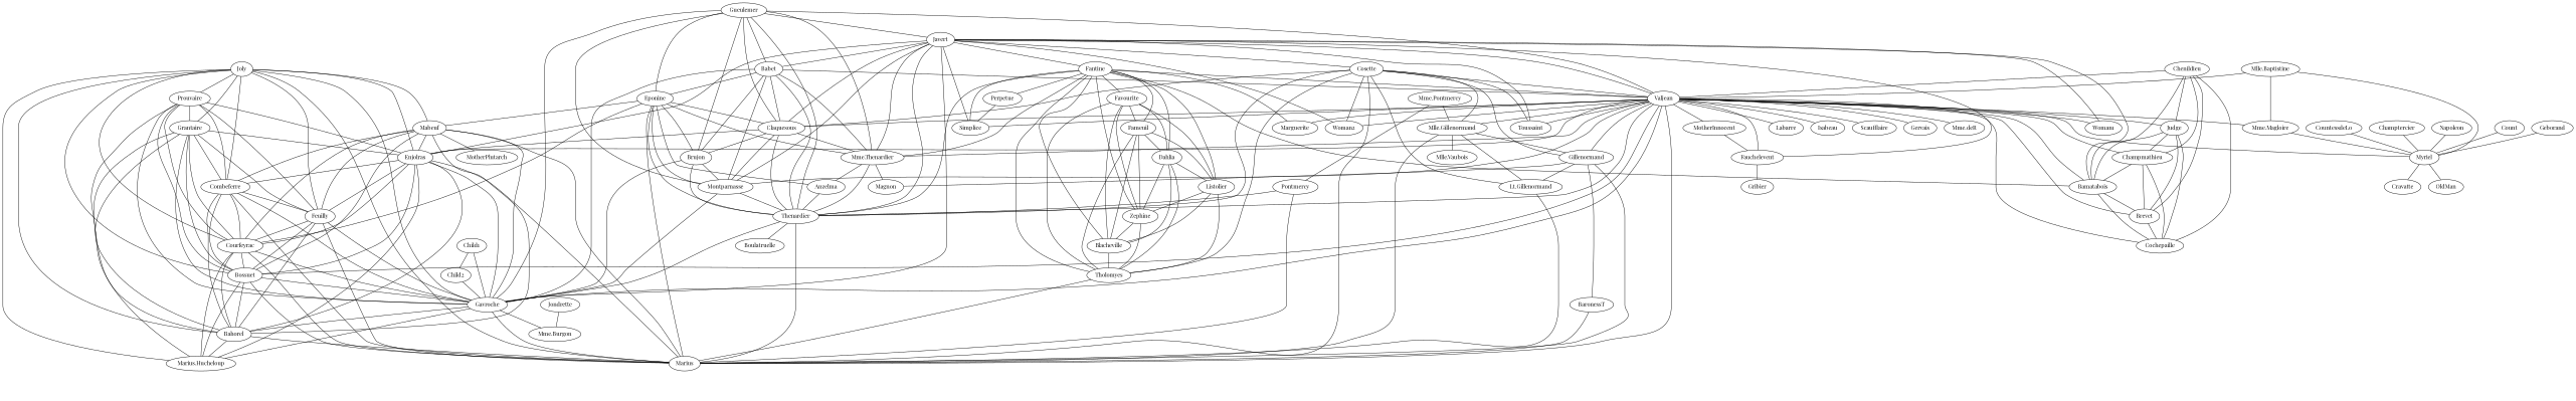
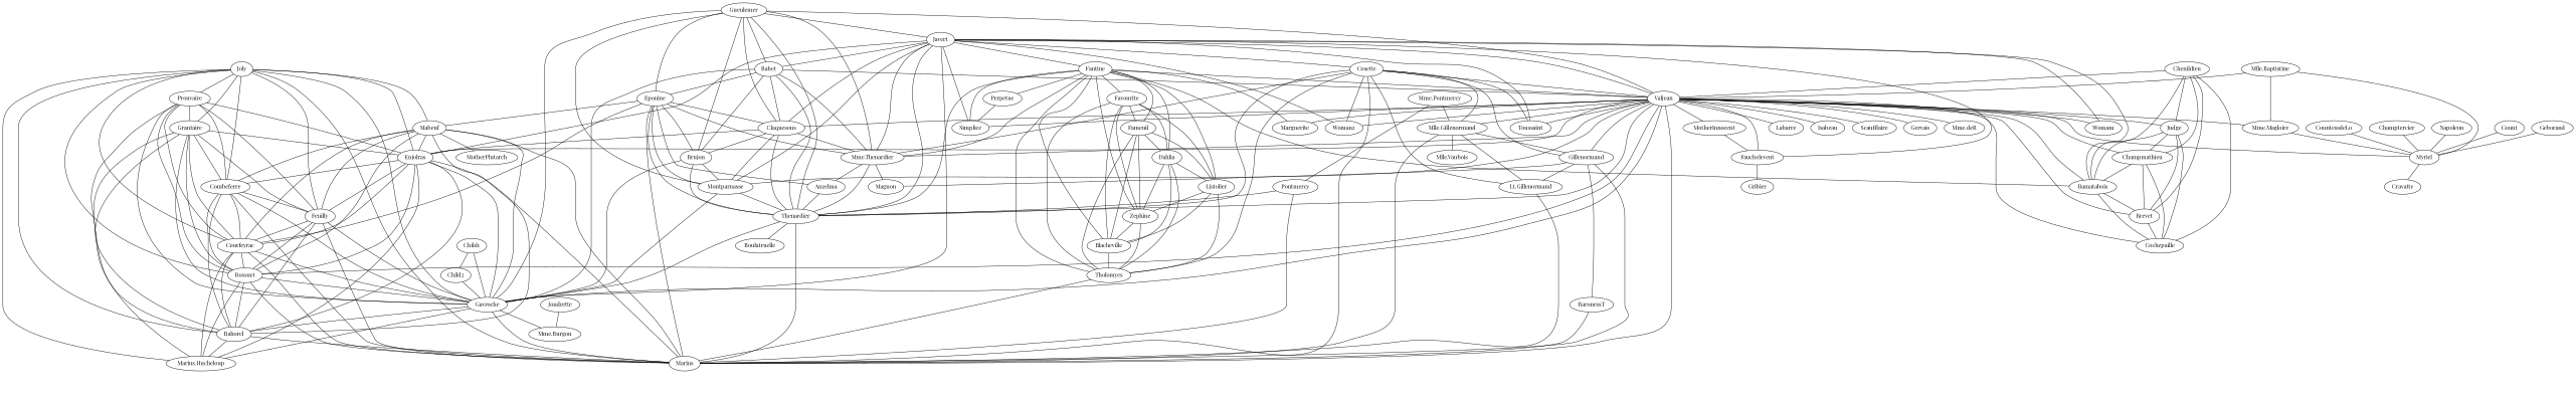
  graph {
    fontname="Playfair Display"
    node [fontname="Playfair Display"]
    edge [fontname="Playfair Display"]
    Gueulemer
    Javert
    Babet
    Valjean
    Eponine
    Claquesous
    "Mme.Thenardier"
    Brujon
    Montparnasse
    Thenardier
    Gavroche
    Enjolras
    Fantine
    Cosette
    Toussaint
    Woman1
    Woman2
    Fauchelevent
    Bamatabois
    Simplice
    Bossuet
    Marius
    Myriel
    "Mme.Magloire"
    Judge
    Champmathieu
    Brevet
    Cochepaille
    Marguerite
    "Mlle.Gillenormand"
    Gillenormand
    Labarre
    MotherInnocent
    Isabeau
    Scaufflaire
    Gervais
    "Mme.deR"
    Mabeuf
    Courfeyrac
    Anzelma
    Magnon
    Boulatruelle
    Bahorel
    n44 [label="Marius.Hucheloup"]
    "Mme.Burgon"
    Combeferre
    Feuilly
    Favourite
    Fameuil
    Perpetue
    Dahlia
    Listolier
    Zephine
    Blacheville
    Tholomyes
    "Lt.Gillenormand"
    Gribier
-   OldMan
    Cravatte
    "Mlle.Vaubois"
    BaronessT
    MotherPlutarch
    Joly
    Prouvaire
    Grantaire
    CountessdeLo
    "Mlle.Baptistine"
    Chenildieu
    "Mme.Pontmercy"
    Pontmercy
    Champtercier
    Child1
    Child2
    Napoleon
    Count
    Jondrette
    Geborand
    Gueulemer -- Javert
    Gueulemer -- Babet
    Gueulemer -- Valjean
    Gueulemer -- Eponine
    Gueulemer -- Claquesous
    Gueulemer -- "Mme.Thenardier"
    Gueulemer -- Brujon
    Gueulemer -- Montparnasse
    Gueulemer -- Thenardier
    Gueulemer -- Gavroche
    Javert -- Babet
    Javert -- Valjean
    Javert -- Claquesous
    Javert -- "Mme.Thenardier"
    Javert -- Montparnasse
    Javert -- Thenardier
    Javert -- Gavroche
    Javert -- Enjolras
    Javert -- Fantine
    Javert -- Cosette
    Javert -- Toussaint
    Javert -- Woman1
    Javert -- Woman2
    Javert -- Fauchelevent
    Javert -- Bamatabois
    Javert -- Simplice
    Babet -- Valjean
    Babet -- Eponine
    Babet -- Claquesous
    Babet -- "Mme.Thenardier"
    Babet -- Brujon
-   Babet -- Montparnasse
    Babet -- Thenardier
    Babet -- Gavroche
    Valjean -- Claquesous
    Valjean -- "Mme.Thenardier"
    Valjean -- Montparnasse
    Valjean -- Thenardier
    Valjean -- Gavroche
    Valjean -- Enjolras
    Valjean -- Toussaint
    Valjean -- Woman1
    Valjean -- Woman2
    Valjean -- Fauchelevent
    Valjean -- Bamatabois
    Valjean -- Simplice
    Valjean -- Bossuet
    Valjean -- Marius
    Valjean -- Myriel
    Valjean -- "Mme.Magloire"
    Valjean -- Judge
    Valjean -- Champmathieu
    Valjean -- Brevet
    Valjean -- Cochepaille
    Valjean -- Marguerite
    Valjean -- "Mlle.Gillenormand"
    Valjean -- Gillenormand
    Valjean -- Labarre
    Valjean -- MotherInnocent
    Valjean -- Isabeau
    Valjean -- Scaufflaire
    Valjean -- Gervais
    Valjean -- "Mme.deR"
    Eponine -- Claquesous
    Eponine -- "Mme.Thenardier"
    Eponine -- Brujon
    Eponine -- Montparnasse
    Eponine -- Thenardier
    Eponine -- Marius
    Eponine -- Mabeuf
    Eponine -- Courfeyrac
    Eponine -- Anzelma
    Claquesous -- "Mme.Thenardier"
    Claquesous -- Brujon
    Claquesous -- Montparnasse
    Claquesous -- Thenardier
    Claquesous -- Enjolras
    "Mme.Thenardier" -- Thenardier
    "Mme.Thenardier" -- Anzelma
    "Mme.Thenardier" -- Magnon
    Brujon -- Montparnasse
    Brujon -- Thenardier
    Brujon -- Gavroche
    Montparnasse -- Thenardier
    Montparnasse -- Gavroche
    Thenardier -- Gavroche
    Thenardier -- Marius
    Thenardier -- Boulatruelle
    Gavroche -- Marius
    Gavroche -- Bahorel
    Gavroche -- n44
    Gavroche -- "Mme.Burgon"
    Enjolras -- Gavroche
    Enjolras -- Bossuet
    Enjolras -- Marius
    Enjolras -- Courfeyrac
    Enjolras -- Bahorel
    Enjolras -- n44
    Enjolras -- Combeferre
    Enjolras -- Feuilly
    Fantine -- Valjean
    Fantine -- "Mme.Thenardier"
    Fantine -- Thenardier
    Fantine -- Bamatabois
    Fantine -- Simplice
    Fantine -- Marguerite
    Fantine -- Favourite
    Fantine -- Fameuil
    Fantine -- Perpetue
    Fantine -- Dahlia
    Fantine -- Listolier
    Fantine -- Zephine
    Fantine -- Blacheville
    Fantine -- Tholomyes
    Cosette -- Valjean
-   Cosette -- Claquesous
+   Cosette -- "Mme.Thenardier"
    Cosette -- Thenardier
    Cosette -- Toussaint
    Cosette -- Woman2
    Cosette -- Marius
    Cosette -- "Mlle.Gillenormand"
    Cosette -- Gillenormand
    Cosette -- Tholomyes
    Cosette -- "Lt.Gillenormand"
    Fauchelevent -- Gribier
    Bamatabois -- Brevet
    Bamatabois -- Cochepaille
    Bossuet -- Gavroche
    Bossuet -- Marius
    Bossuet -- Bahorel
    Bossuet -- n44
-   Myriel -- OldMan
    Myriel -- Cravatte
    "Mme.Magloire" -- Myriel
    Judge -- Bamatabois
    Judge -- Champmathieu
    Judge -- Brevet
    Judge -- Cochepaille
    Champmathieu -- Bamatabois
    Champmathieu -- Brevet
    Champmathieu -- Cochepaille
    Brevet -- Cochepaille
    "Mlle.Gillenormand" -- Marius
    "Mlle.Gillenormand" -- Gillenormand
    "Mlle.Gillenormand" -- "Lt.Gillenormand"
    "Mlle.Gillenormand" -- "Mlle.Vaubois"
    Gillenormand -- Marius
    Gillenormand -- Magnon
    Gillenormand -- "Lt.Gillenormand"
    Gillenormand -- BaronessT
    MotherInnocent -- Fauchelevent
    Mabeuf -- Gavroche
    Mabeuf -- Enjolras
    Mabeuf -- Bossuet
    Mabeuf -- Marius
    Mabeuf -- Courfeyrac
    Mabeuf -- Bahorel
    Mabeuf -- Combeferre
    Mabeuf -- Feuilly
    Mabeuf -- MotherPlutarch
    Courfeyrac -- Gavroche
    Courfeyrac -- Bossuet
    Courfeyrac -- Marius
    Courfeyrac -- Bahorel
    Courfeyrac -- n44
    Anzelma -- Thenardier
    Bahorel -- Marius
    Bahorel -- n44
    Combeferre -- Gavroche
    Combeferre -- Bossuet
    Combeferre -- Marius
    Combeferre -- Courfeyrac
    Combeferre -- Bahorel
    Combeferre -- Feuilly
    Feuilly -- Gavroche
    Feuilly -- Bossuet
    Feuilly -- Marius
    Feuilly -- Courfeyrac
    Feuilly -- Bahorel
    Favourite -- Fameuil
    Favourite -- Dahlia
    Favourite -- Listolier
    Favourite -- Zephine
    Favourite -- Blacheville
    Favourite -- Tholomyes
    Fameuil -- Dahlia
    Fameuil -- Listolier
    Fameuil -- Zephine
    Fameuil -- Blacheville
    Fameuil -- Tholomyes
    Perpetue -- Simplice
    Dahlia -- Listolier
    Dahlia -- Zephine
    Dahlia -- Blacheville
    Dahlia -- Tholomyes
    Listolier -- Zephine
    Listolier -- Blacheville
    Listolier -- Tholomyes
    Zephine -- Blacheville
    Zephine -- Tholomyes
    Blacheville -- Tholomyes
    Tholomyes -- Marius
    "Lt.Gillenormand" -- Marius
    BaronessT -- Marius
    Joly -- Gavroche
    Joly -- Enjolras
    Joly -- Bossuet
    Joly -- Marius
    Joly -- Mabeuf
    Joly -- Courfeyrac
    Joly -- Bahorel
    Joly -- n44
    Joly -- Combeferre
    Joly -- Feuilly
    Joly -- Prouvaire
    Joly -- Grantaire
    Prouvaire -- Gavroche
    Prouvaire -- Enjolras
    Prouvaire -- Bossuet
    Prouvaire -- Courfeyrac
    Prouvaire -- Bahorel
    Prouvaire -- Combeferre
    Prouvaire -- Feuilly
    Prouvaire -- Grantaire
    Grantaire -- Gavroche
    Grantaire -- Enjolras
    Grantaire -- Bossuet
    Grantaire -- Courfeyrac
    Grantaire -- Bahorel
    Grantaire -- n44
    Grantaire -- Combeferre
    Grantaire -- Feuilly
    CountessdeLo -- Myriel
    "Mlle.Baptistine" -- Valjean
    "Mlle.Baptistine" -- Myriel
    "Mlle.Baptistine" -- "Mme.Magloire"
    Chenildieu -- Valjean
    Chenildieu -- Bamatabois
    Chenildieu -- Judge
    Chenildieu -- Champmathieu
    Chenildieu -- Brevet
    Chenildieu -- Cochepaille
    "Mme.Pontmercy" -- "Mlle.Gillenormand"
    "Mme.Pontmercy" -- Pontmercy
    Pontmercy -- Thenardier
    Pontmercy -- Marius
    Champtercier -- Myriel
    Child1 -- Gavroche
    Child1 -- Child2
    Child2 -- Gavroche
    Napoleon -- Myriel
    Count -- Myriel
    Jondrette -- "Mme.Burgon"
    Geborand -- Myriel
  }
